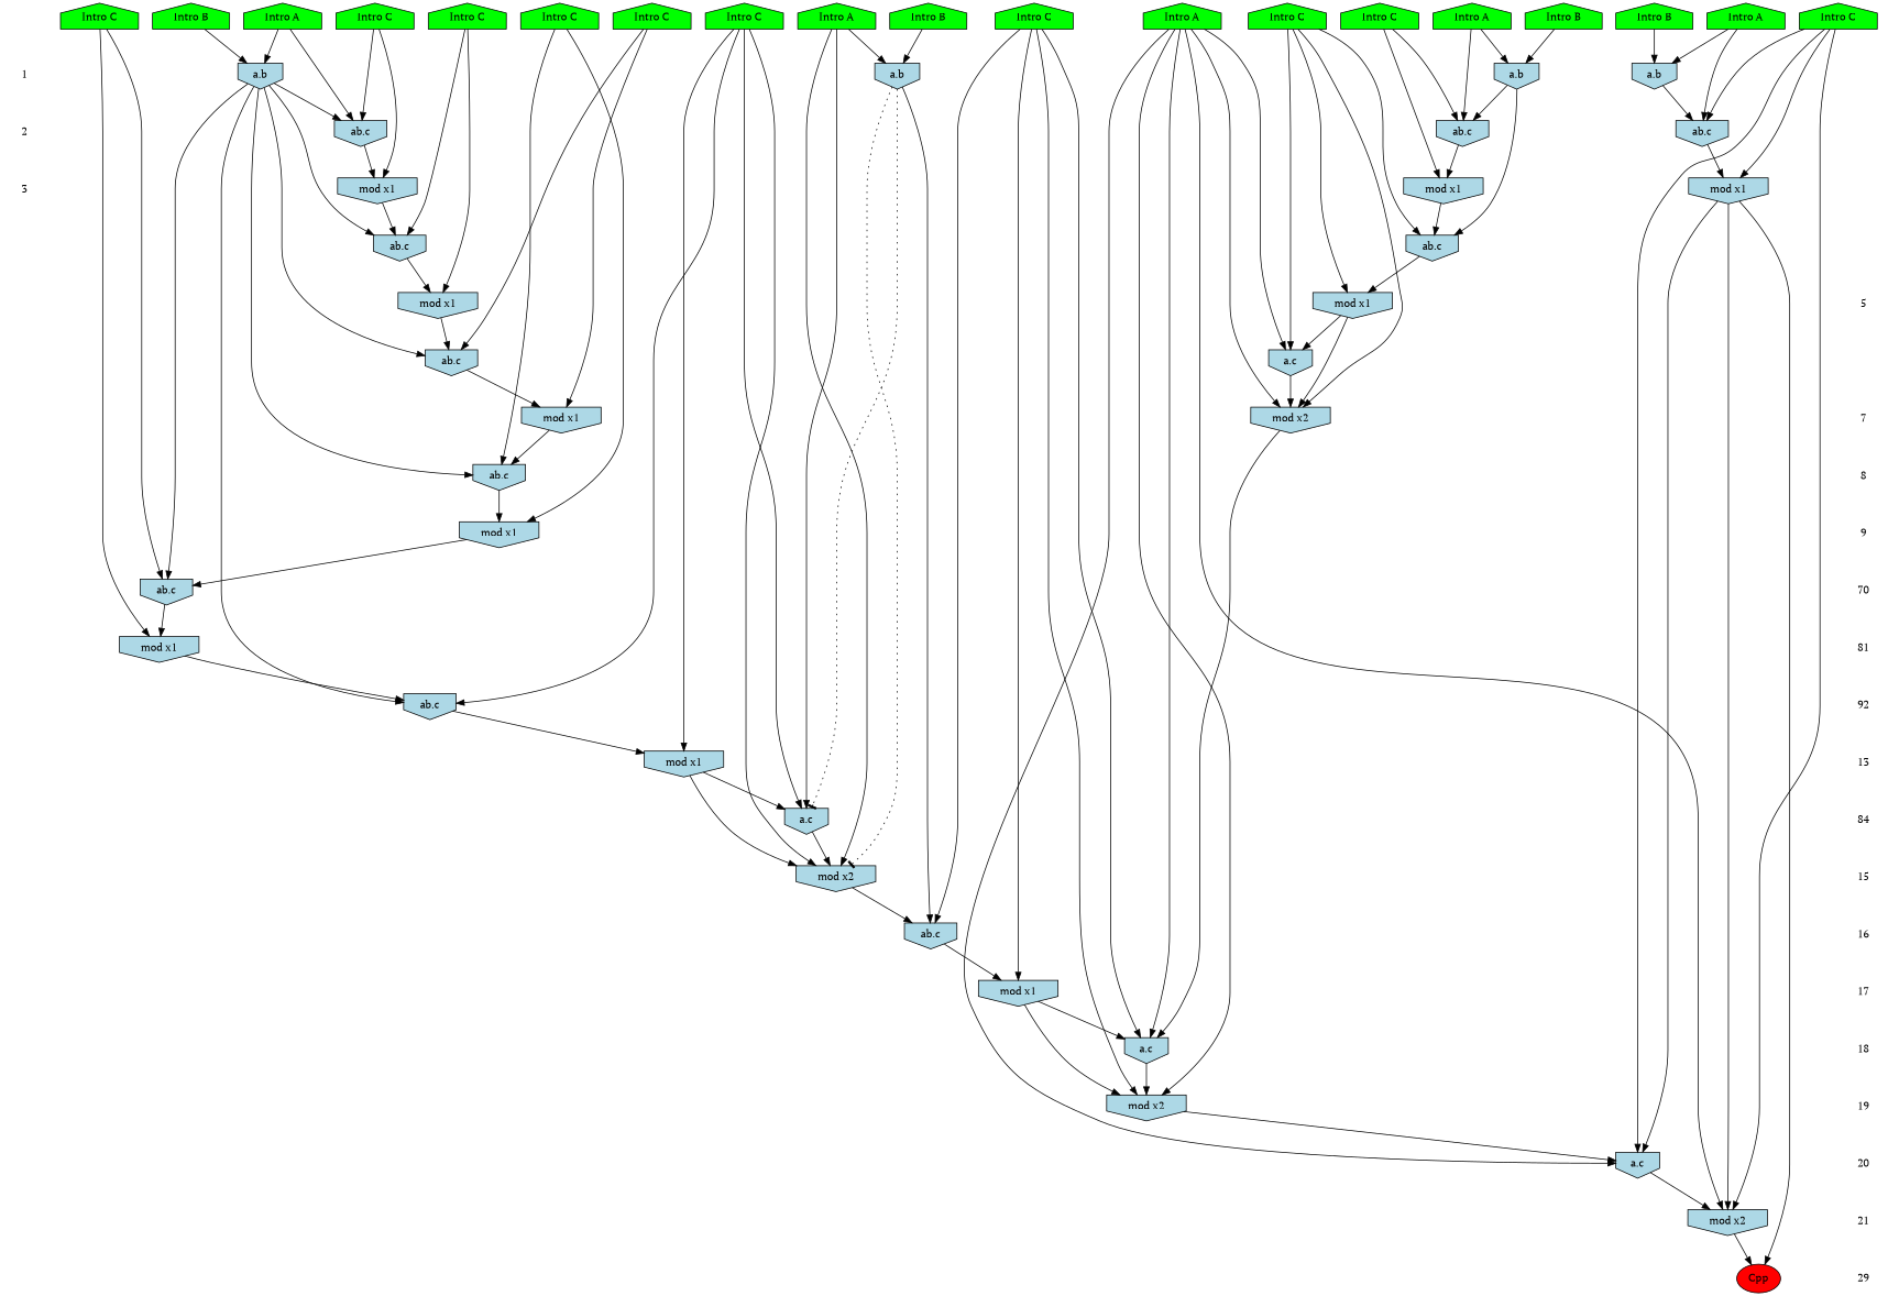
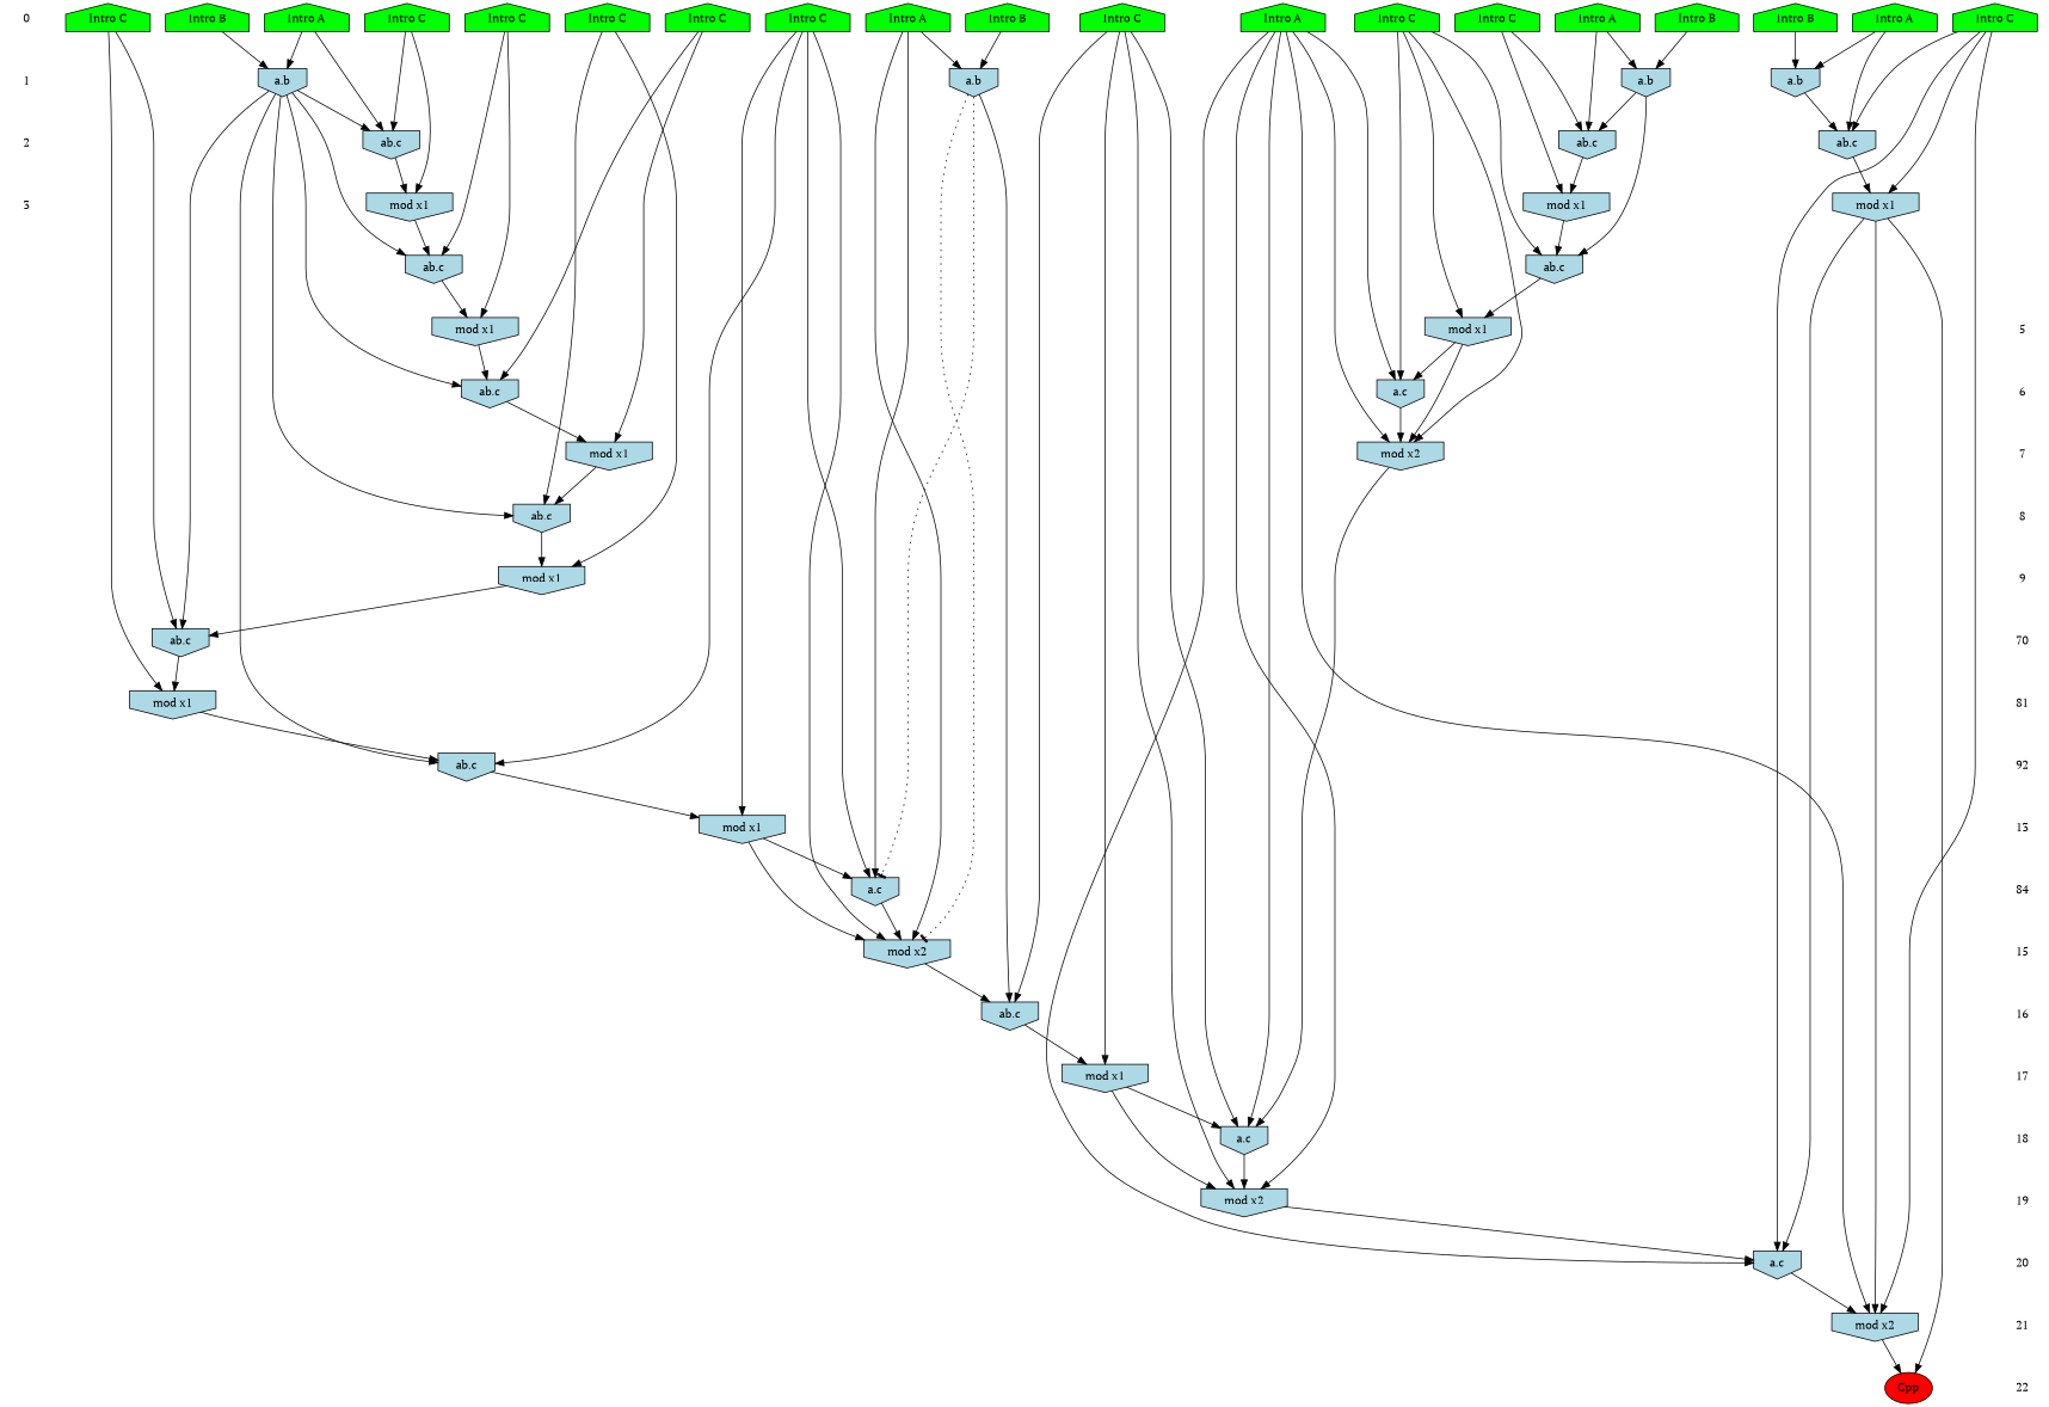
  digraph {
    fontname="PT Serif"
    ranksep=.5
    node [fontname="PT Serif" shape=invhouse fillcolor=lightblue style=filled]
    edge [fontname="PT Serif"]
+   0 [shape=plaintext fillcolor="" style=""]
    n2 [fillcolor=green label="Intro B" shape=house]
    n3 [fillcolor=green label="Intro A" shape=house]
    n4 [fillcolor=green label="Intro B" shape=house]
    n5 [fillcolor=green label="Intro A" shape=house]
    n6 [fillcolor=green label="Intro A" shape=house]
    n7 [fillcolor=green label="Intro B" shape=house]
    n8 [fillcolor=green label="Intro A" shape=house]
    n9 [fillcolor=green label="Intro A" shape=house]
    n10 [fillcolor=green label="Intro B" shape=house]
    n11 [fillcolor=green label="Intro C" shape=house]
    n12 [fillcolor=green label="Intro C" shape=house]
    n13 [fillcolor=green label="Intro C" shape=house]
    n14 [fillcolor=green label="Intro C" shape=house]
    n15 [fillcolor=green label="Intro C" shape=house]
    n16 [fillcolor=green label="Intro C" shape=house]
    n17 [fillcolor=green label="Intro C" shape=house]
    n18 [fillcolor=green label="Intro C" shape=house]
    n19 [fillcolor=green label="Intro C" shape=house]
    n20 [fillcolor=green label="Intro C" shape=house]
    1 [shape=plaintext fillcolor="" style=""]
    n22 [label="a.b"]
    n23 [label="a.b"]
    n24 [label="a.b"]
    n25 [label="a.b"]
    2 [shape=plaintext fillcolor="" style=""]
    n27 [label="ab.c"]
    n28 [label="ab.c"]
    n29 [label="ab.c"]
    3 [shape=plaintext fillcolor="" style=""]
    n31 [label="mod x1"]
    n32 [label="mod x1"]
    n33 [label="mod x1"]
    n34 [label="ab.c"]
    n35 [label="ab.c"]
    5 [shape=plaintext fillcolor="" style=""]
    n37 [label="mod x1"]
    n38 [label="mod x1"]
+   6 [shape=plaintext fillcolor="" style=""]
    n40 [label="ab.c"]
    n41 [label="a.c"]
    7 [shape=plaintext fillcolor="" style=""]
    n43 [label="mod x1"]
    n44 [label="mod x2"]
    8 [shape=plaintext fillcolor="" style=""]
    n46 [label="ab.c"]
    9 [shape=plaintext fillcolor="" style=""]
    n48 [label="mod x1"]
    n49 [label=70 shape=plaintext fillcolor="" style=""]
    n50 [label="ab.c"]
    n51 [label=81 shape=plaintext fillcolor="" style=""]
    n52 [label="mod x1"]
    n53 [label=92 shape=plaintext fillcolor="" style=""]
    n54 [label="ab.c"]
    13 [shape=plaintext fillcolor="" style=""]
    n56 [label="mod x1"]
    n57 [label=84 shape=plaintext fillcolor="" style=""]
    n58 [label="a.c"]
    15 [shape=plaintext fillcolor="" style=""]
    n60 [label="mod x2"]
    16 [shape=plaintext fillcolor="" style=""]
    n62 [label="ab.c"]
    17 [shape=plaintext fillcolor="" style=""]
    n64 [label="mod x1"]
    18 [shape=plaintext fillcolor="" style=""]
    n66 [label="a.c"]
    19 [shape=plaintext fillcolor="" style=""]
    n68 [label="mod x2"]
    20 [shape=plaintext fillcolor="" style=""]
    n70 [label="a.c"]
    21 [shape=plaintext fillcolor="" style=""]
    n72 [label="mod x2"]
-   22 [shape=plaintext label=29 fillcolor="" style=""]
+   22 [shape=plaintext fillcolor="" style=""]
    n74 [fillcolor=red label=Cpp shape=""]
    subgraph sub_1 {
      rank=same
+     0
      n2
      n3
      n4
      n5
      n6
      n7
      n8
      n9
      n10
      n11
      n12
      n13
      n14
      n15
      n16
      n17
      n18
      n19
      n20
    }
    subgraph sub_2 {
      rank=same
      1
      n22
      n23
      n24
      n25
    }
    subgraph sub_3 {
      rank=same
      2
      n27
      n28
      n29
    }
    subgraph sub_4 {
      rank=same
      3
      n31
      n32
      n33
    }
    subgraph sub_5 {
      rank=same
      n34
      n35
    }
    subgraph sub_6 {
      rank=same
      5
      n37
      n38
    }
    subgraph sub_7 {
      rank=same
+     6
      n40
      n41
    }
    subgraph sub_8 {
      rank=same
      7
      n43
      n44
    }
    subgraph sub_9 {
      rank=same
      8
      n46
    }
    subgraph sub_10 {
      rank=same
      9
      n48
    }
    subgraph sub_11 {
      rank=same
      n49
      n50
    }
    subgraph sub_12 {
      rank=same
      n51
      n52
    }
    subgraph sub_13 {
      rank=same
      n53
      n54
    }
    subgraph sub_14 {
      rank=same
      13
      n56
    }
    subgraph sub_15 {
      rank=same
      n57
      n58
    }
    subgraph sub_16 {
      rank=same
      15
      n60
    }
    subgraph sub_17 {
      rank=same
      16
      n62
    }
    subgraph sub_18 {
      rank=same
      17
      n64
    }
    subgraph sub_19 {
      rank=same
      18
      n66
    }
    subgraph sub_20 {
      rank=same
      19
      n68
    }
    subgraph sub_21 {
      rank=same
      20
      n70
    }
    subgraph sub_22 {
      rank=same
      21
      n72
    }
    subgraph sub_23 {
      rank=same
      22
      n74
    }
+   0 -> 1 [style=invis]
    n2 -> n24
    n3 -> n41
    n3 -> n44
    n3 -> n66
    n3 -> n68
    n3 -> n70
    n3 -> n72
    n4 -> n23
    n5 -> n23
    n5 -> n28
    n6 -> n25
    n6 -> n58
    n6 -> n60
    n7 -> n22
    n8 -> n22
    n8 -> n27
    n9 -> n24
    n9 -> n29
    n10 -> n25
    n11 -> n34
    n11 -> n37
    n12 -> n62
    n12 -> n64
    n12 -> n66
    n12 -> n68
    n13 -> n46
    n13 -> n48
    n14 -> n50
    n14 -> n52
    n15 -> n54
    n15 -> n56
    n15 -> n58
    n15 -> n60
    n16 -> n28
    n16 -> n32
    n17 -> n27
    n17 -> n31
    n18 -> n40
    n18 -> n43
    n19 -> n35
    n19 -> n38
    n19 -> n41
    n19 -> n44
    n20 -> n29
    n20 -> n33
    n20 -> n70
    n20 -> n72
    1 -> 2 [style=invis]
    n22 -> n27
    n22 -> n34
    n22 -> n40
    n22 -> n46
    n22 -> n50
    n22 -> n54
    n23 -> n28
    n23 -> n35
    n24 -> n29
    n25 -> n58 [arrowhead=tee style=dotted]
    n25 -> n60 [arrowhead=tee style=dotted]
    n25 -> n62
    2 -> 3 [style=invis]
    n27 -> n31
    n28 -> n32
    n29 -> n33
    n31 -> n34
    n32 -> n35
    n33 -> n70
    n33 -> n72
    n33 -> n74
    n34 -> n37
    n35 -> n38
+   5 -> 6 [style=invis]
    n37 -> n40
    n38 -> n41
    n38 -> n44
+   6 -> 7 [style=invis]
    n40 -> n43
    n41 -> n44
    7 -> 8 [style=invis]
    n43 -> n46
    n44 -> n66
    8 -> 9 [style=invis]
    n46 -> n48
    9 -> n49 [style=invis]
    n48 -> n50
    n49 -> n51 [style=invis]
    n50 -> n52
    n51 -> n53 [style=invis]
    n52 -> n54
    n53 -> 13 [style=invis]
    n54 -> n56
    13 -> n57 [style=invis]
    n56 -> n58
    n56 -> n60
    n57 -> 15 [style=invis]
    n58 -> n60
    15 -> 16 [style=invis]
    n60 -> n62
    16 -> 17 [style=invis]
    n62 -> n64
    17 -> 18 [style=invis]
    n64 -> n66
    n64 -> n68
    18 -> 19 [style=invis]
    n66 -> n68
    19 -> 20 [style=invis]
    n68 -> n70
    20 -> 21 [style=invis]
    n70 -> n72
    21 -> 22 [style=invis]
    n72 -> n74
  }
